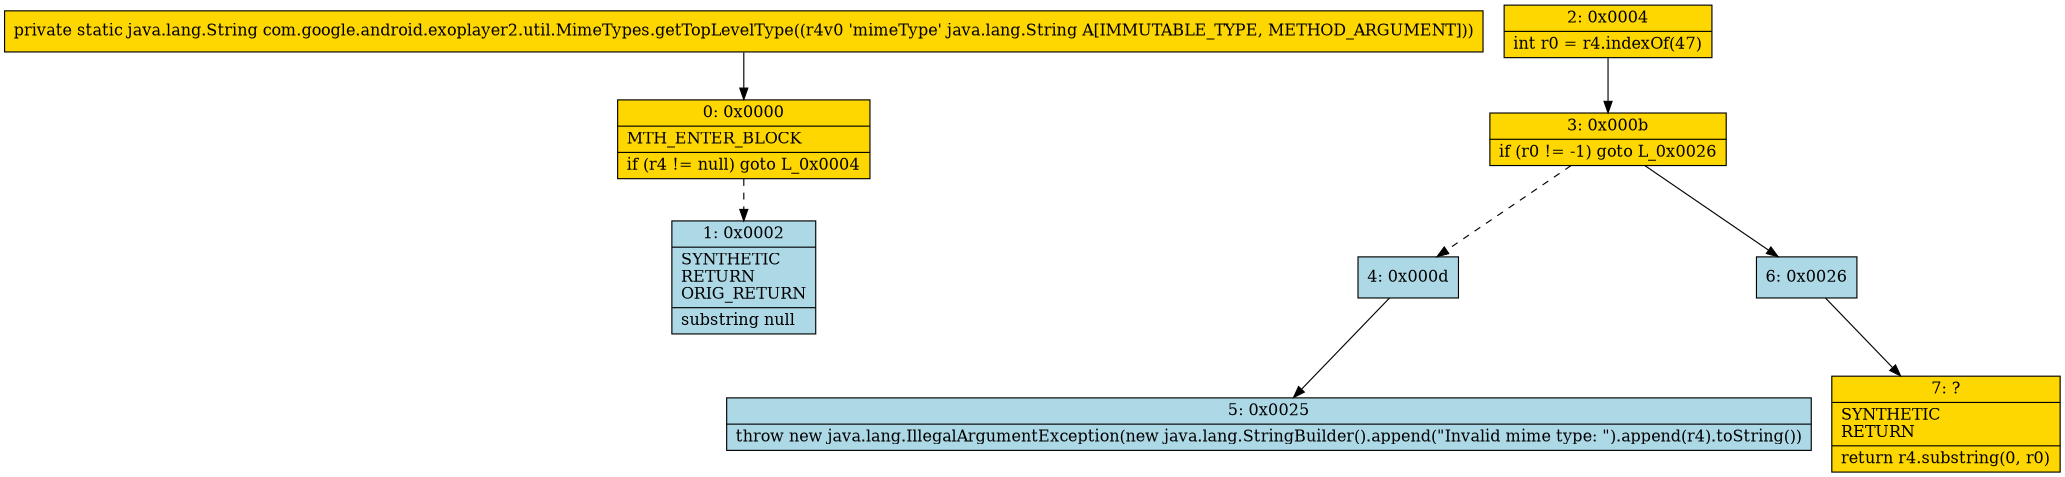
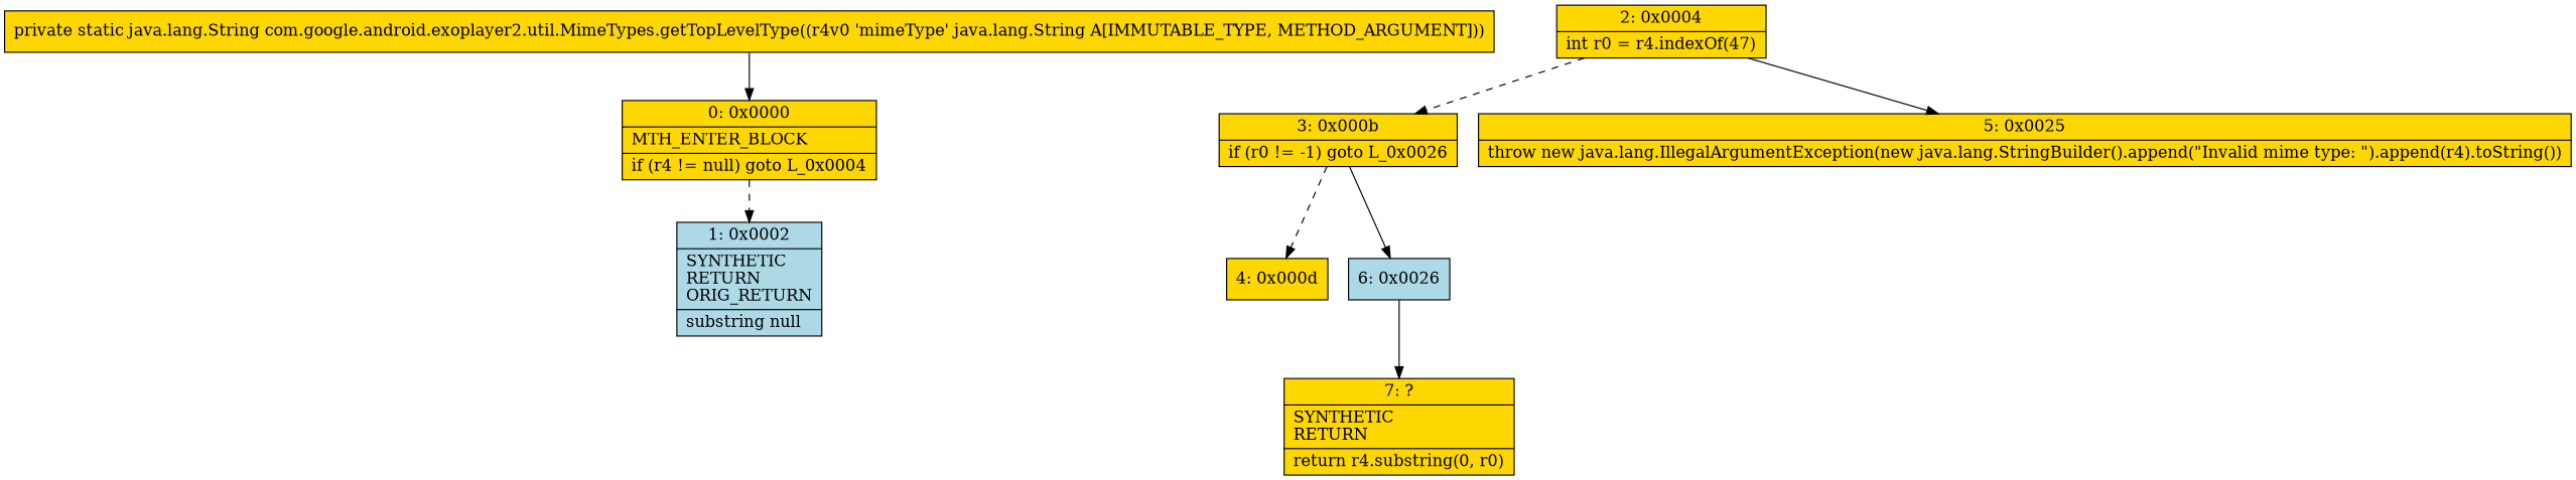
  digraph {
    node [fillcolor=gold shape=record style=filled]
    n1 [label="{0\:\ 0x0000|MTH_ENTER_BLOCK\l|if (r4 != null) goto L_0x0004\l}"]
    n2 [fillcolor=lightblue label="{1\:\ 0x0002|SYNTHETIC\lRETURN\lORIG_RETURN\l|substring null\l}"]
    n3 [label="{2\:\ 0x0004|int r0 = r4.indexOf(47)\l}"]
    n4 [label="{3\:\ 0x000b|if (r0 != \-1) goto L_0x0026\l}"]
-   n5 [fillcolor=lightblue label="{4\:\ 0x000d}"]
+   n5 [label="{4\:\ 0x000d}"]
    n6 [fillcolor=lightblue label="{6\:\ 0x0026}"]
-   n7 [fillcolor=lightblue label="{5\:\ 0x0025|throw new java.lang.IllegalArgumentException(new java.lang.StringBuilder().append(\"Invalid mime type: \").append(r4).toString())\l}"]
+   n7 [label="{5\:\ 0x0025|throw new java.lang.IllegalArgumentException(new java.lang.StringBuilder().append(\"Invalid mime type: \").append(r4).toString())\l}"]
    n8 [label="{7\:\ ?|SYNTHETIC\lRETURN\l|return r4.substring(0, r0)\l}"]
    n9 [label="{private static java.lang.String com.google.android.exoplayer2.util.MimeTypes.getTopLevelType((r4v0 'mimeType' java.lang.String A[IMMUTABLE_TYPE, METHOD_ARGUMENT])) }"]
    n1 -> n2 [style=dashed]
-   n3 -> n4
+   n3 -> n4 [style=dashed]
    n4 -> n5 [style=dashed]
    n4 -> n6
-   n5 -> n7
+   n3 -> n7
    n6 -> n8
    n9 -> n1
  }
